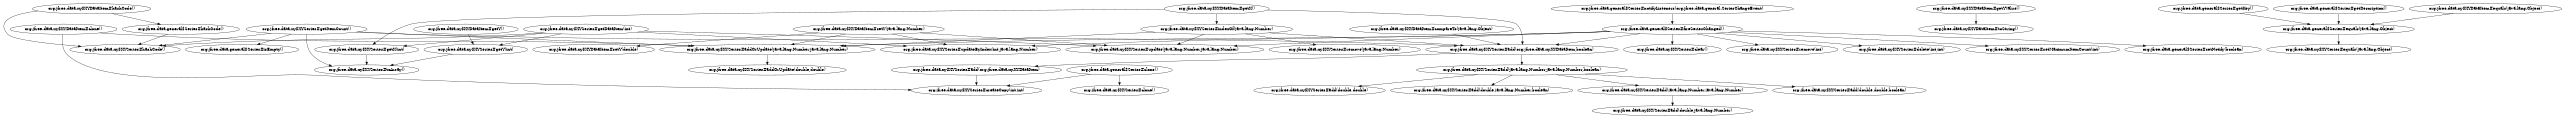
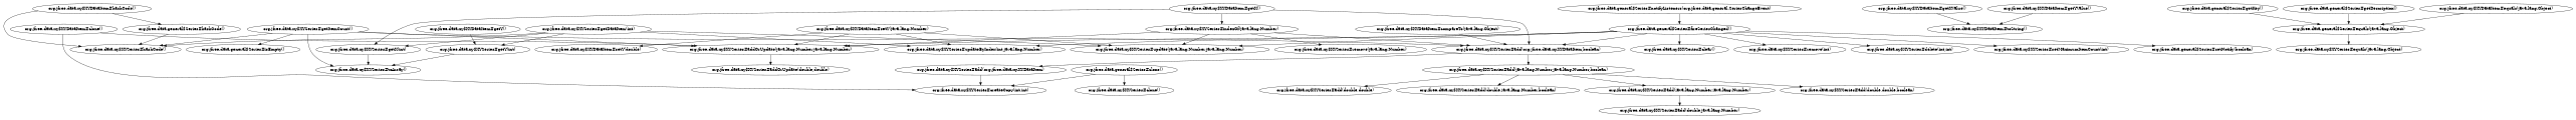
  digraph {
    "org.jfree.data.xy$XYDataItem#setY(java.lang.Number)"
    "org.jfree.data.xy$XYSeries#addOrUpdate(java.lang.Number,java.lang.Number)"
    "org.jfree.data.xy$XYSeries#update(java.lang.Number,java.lang.Number)"
    "org.jfree.data.xy$XYDataItem#setY(double)"
    "org.jfree.data.xy$XYSeries#updateByIndex(int,java.lang.Number)"
    "org.jfree.data.xy$XYSeries#addOrUpdate(double,double)"
    "org.jfree.data.xy$XYSeries#getX(int)"
    "org.jfree.data.xy$XYSeries#toArray()"
    "org.jfree.data.general$Series#fireSeriesChanged()"
    "org.jfree.data.xy$XYSeries#delete(int,int)"
    "org.jfree.data.xy$XYSeries#setMaximumItemCount(int)"
    "org.jfree.data.general$Series#setNotify(boolean)"
    "org.jfree.data.xy$XYSeries#add(org.jfree.data.xy.XYDataItem,boolean)"
    "org.jfree.data.xy$XYSeries#clear()"
    "org.jfree.data.xy$XYSeries#remove(int)"
    "org.jfree.data.xy$XYSeries#add(java.lang.Number,java.lang.Number,boolean)"
    "org.jfree.data.xy$XYSeries#add(org.jfree.data.xy.XYDataItem)"
    "org.jfree.data.xy$XYSeries#add(double,double)"
    "org.jfree.data.xy$XYSeries#add(double,java.lang.Number,boolean)"
    "org.jfree.data.xy$XYSeries#add(java.lang.Number,java.lang.Number)"
    "org.jfree.data.xy$XYSeries#add(double,double,boolean)"
    "org.jfree.data.xy$XYSeries#createCopy(int,int)"
    "org.jfree.data.xy$XYSeries#indexOf(java.lang.Number)"
    "org.jfree.data.xy$XYSeries#remove(java.lang.Number)"
    "org.jfree.data.xy$XYSeries#getDataItem(int)"
    "org.jfree.data.xy$XYSeries#getY(int)"
    "org.jfree.data.xy$XYSeries#hashCode()"
    "org.jfree.data.general$Series#clone()"
    "org.jfree.data.xy$XYSeries#clone()"
    "org.jfree.data.xy$XYDataItem#clone()"
    "org.jfree.data.xy$XYDataItem#compareTo(java.lang.Object)"
    "org.jfree.data.xy$XYSeries#add(double,java.lang.Number)"
    "org.jfree.data.xy$XYSeries#getItemCount()"
    "org.jfree.data.general$Series#isEmpty()"
+   "org.jfree.data.xy$XYDataItem#getXValue()"
    "org.jfree.data.xy$XYDataItem#toString()"
    "org.jfree.data.xy$XYDataItem#hashCode()"
    "org.jfree.data.general$Series#hashCode()"
    "org.jfree.data.general$Series#getKey()"
    "org.jfree.data.general$Series#equals(java.lang.Object)"
    "org.jfree.data.xy$XYSeries#equals(java.lang.Object)"
    "org.jfree.data.xy$XYDataItem#getX()"
    "org.jfree.data.general$Series#getDescription()"
    "org.jfree.data.xy$XYDataItem#equals(java.lang.Object)"
    "org.jfree.data.xy$XYDataItem#getY()"
    "org.jfree.data.xy$XYDataItem#getYValue()"
    "org.jfree.data.general$Series#notifyListeners(org.jfree.data.general.SeriesChangeEvent)"
    "org.jfree.data.xy$XYDataItem#setY(java.lang.Number)" -> "org.jfree.data.xy$XYSeries#addOrUpdate(java.lang.Number,java.lang.Number)"
    "org.jfree.data.xy$XYDataItem#setY(java.lang.Number)" -> "org.jfree.data.xy$XYSeries#update(java.lang.Number,java.lang.Number)"
    "org.jfree.data.xy$XYDataItem#setY(java.lang.Number)" -> "org.jfree.data.xy$XYDataItem#setY(double)"
    "org.jfree.data.xy$XYDataItem#setY(java.lang.Number)" -> "org.jfree.data.xy$XYSeries#updateByIndex(int,java.lang.Number)"
    "org.jfree.data.xy$XYSeries#addOrUpdate(java.lang.Number,java.lang.Number)" -> "org.jfree.data.xy$XYSeries#addOrUpdate(double,double)"
    "org.jfree.data.xy$XYSeries#getX(int)" -> "org.jfree.data.xy$XYSeries#toArray()"
    "org.jfree.data.general$Series#fireSeriesChanged()" -> "org.jfree.data.xy$XYSeries#addOrUpdate(java.lang.Number,java.lang.Number)"
    "org.jfree.data.general$Series#fireSeriesChanged()" -> "org.jfree.data.xy$XYSeries#update(java.lang.Number,java.lang.Number)"
    "org.jfree.data.general$Series#fireSeriesChanged()" -> "org.jfree.data.xy$XYSeries#updateByIndex(int,java.lang.Number)"
    "org.jfree.data.general$Series#fireSeriesChanged()" -> "org.jfree.data.xy$XYSeries#delete(int,int)"
    "org.jfree.data.general$Series#fireSeriesChanged()" -> "org.jfree.data.xy$XYSeries#setMaximumItemCount(int)"
    "org.jfree.data.general$Series#fireSeriesChanged()" -> "org.jfree.data.general$Series#setNotify(boolean)"
    "org.jfree.data.general$Series#fireSeriesChanged()" -> "org.jfree.data.xy$XYSeries#add(org.jfree.data.xy.XYDataItem,boolean)"
    "org.jfree.data.general$Series#fireSeriesChanged()" -> "org.jfree.data.xy$XYSeries#clear()"
    "org.jfree.data.general$Series#fireSeriesChanged()" -> "org.jfree.data.xy$XYSeries#remove(int)"
    "org.jfree.data.xy$XYSeries#add(org.jfree.data.xy.XYDataItem,boolean)" -> "org.jfree.data.xy$XYSeries#add(java.lang.Number,java.lang.Number,boolean)"
    "org.jfree.data.xy$XYSeries#add(org.jfree.data.xy.XYDataItem,boolean)" -> "org.jfree.data.xy$XYSeries#add(org.jfree.data.xy.XYDataItem)"
    "org.jfree.data.xy$XYSeries#add(java.lang.Number,java.lang.Number,boolean)" -> "org.jfree.data.xy$XYSeries#add(double,double)"
    "org.jfree.data.xy$XYSeries#add(java.lang.Number,java.lang.Number,boolean)" -> "org.jfree.data.xy$XYSeries#add(double,java.lang.Number,boolean)"
    "org.jfree.data.xy$XYSeries#add(java.lang.Number,java.lang.Number,boolean)" -> "org.jfree.data.xy$XYSeries#add(java.lang.Number,java.lang.Number)"
    "org.jfree.data.xy$XYSeries#add(java.lang.Number,java.lang.Number,boolean)" -> "org.jfree.data.xy$XYSeries#add(double,double,boolean)"
    "org.jfree.data.xy$XYSeries#add(org.jfree.data.xy.XYDataItem)" -> "org.jfree.data.xy$XYSeries#createCopy(int,int)"
    "org.jfree.data.xy$XYSeries#add(java.lang.Number,java.lang.Number)" -> "org.jfree.data.xy$XYSeries#add(double,java.lang.Number)"
    "org.jfree.data.xy$XYSeries#indexOf(java.lang.Number)" -> "org.jfree.data.xy$XYSeries#addOrUpdate(java.lang.Number,java.lang.Number)"
    "org.jfree.data.xy$XYSeries#indexOf(java.lang.Number)" -> "org.jfree.data.xy$XYSeries#update(java.lang.Number,java.lang.Number)"
    "org.jfree.data.xy$XYSeries#indexOf(java.lang.Number)" -> "org.jfree.data.xy$XYSeries#add(org.jfree.data.xy.XYDataItem,boolean)"
    "org.jfree.data.xy$XYSeries#indexOf(java.lang.Number)" -> "org.jfree.data.xy$XYSeries#remove(java.lang.Number)"
    "org.jfree.data.xy$XYSeries#getDataItem(int)" -> "org.jfree.data.xy$XYSeries#update(java.lang.Number,java.lang.Number)"
    "org.jfree.data.xy$XYSeries#getDataItem(int)" -> "org.jfree.data.xy$XYSeries#updateByIndex(int,java.lang.Number)"
    "org.jfree.data.xy$XYSeries#getDataItem(int)" -> "org.jfree.data.xy$XYSeries#getX(int)"
    "org.jfree.data.xy$XYSeries#getDataItem(int)" -> "org.jfree.data.xy$XYSeries#getY(int)"
    "org.jfree.data.xy$XYSeries#getDataItem(int)" -> "org.jfree.data.xy$XYSeries#hashCode()"
    "org.jfree.data.xy$XYSeries#getY(int)" -> "org.jfree.data.xy$XYSeries#toArray()"
    "org.jfree.data.general$Series#clone()" -> "org.jfree.data.xy$XYSeries#createCopy(int,int)"
    "org.jfree.data.general$Series#clone()" -> "org.jfree.data.xy$XYSeries#clone()"
    "org.jfree.data.xy$XYDataItem#clone()" -> "org.jfree.data.xy$XYSeries#addOrUpdate(java.lang.Number,java.lang.Number)"
    "org.jfree.data.xy$XYDataItem#clone()" -> "org.jfree.data.xy$XYSeries#createCopy(int,int)"
    "org.jfree.data.xy$XYDataItem#compareTo(java.lang.Object)" -> "org.jfree.data.xy$XYSeries#add(org.jfree.data.xy.XYDataItem,boolean)"
    "org.jfree.data.xy$XYSeries#getItemCount()" -> "org.jfree.data.xy$XYSeries#addOrUpdate(java.lang.Number,java.lang.Number)"
    "org.jfree.data.xy$XYSeries#getItemCount()" -> "org.jfree.data.xy$XYSeries#toArray()"
    "org.jfree.data.xy$XYSeries#getItemCount()" -> "org.jfree.data.xy$XYSeries#add(org.jfree.data.xy.XYDataItem,boolean)"
    "org.jfree.data.xy$XYSeries#getItemCount()" -> "org.jfree.data.xy$XYSeries#hashCode()"
    "org.jfree.data.xy$XYSeries#getItemCount()" -> "org.jfree.data.general$Series#isEmpty()"
+   "org.jfree.data.xy$XYDataItem#getXValue()" -> "org.jfree.data.xy$XYDataItem#toString()"
    "org.jfree.data.xy$XYDataItem#hashCode()" -> "org.jfree.data.xy$XYSeries#hashCode()"
    "org.jfree.data.xy$XYDataItem#hashCode()" -> "org.jfree.data.general$Series#hashCode()"
    "org.jfree.data.general$Series#hashCode()" -> "org.jfree.data.xy$XYSeries#hashCode()"
    "org.jfree.data.general$Series#getKey()" -> "org.jfree.data.general$Series#equals(java.lang.Object)"
    "org.jfree.data.general$Series#equals(java.lang.Object)" -> "org.jfree.data.xy$XYSeries#equals(java.lang.Object)"
    "org.jfree.data.xy$XYDataItem#getX()" -> "org.jfree.data.xy$XYSeries#getX(int)"
    "org.jfree.data.xy$XYDataItem#getX()" -> "org.jfree.data.xy$XYSeries#add(org.jfree.data.xy.XYDataItem,boolean)"
    "org.jfree.data.xy$XYDataItem#getX()" -> "org.jfree.data.xy$XYSeries#indexOf(java.lang.Number)"
    "org.jfree.data.general$Series#getDescription()" -> "org.jfree.data.general$Series#equals(java.lang.Object)"
    "org.jfree.data.xy$XYDataItem#equals(java.lang.Object)" -> "org.jfree.data.general$Series#equals(java.lang.Object)"
    "org.jfree.data.xy$XYDataItem#getY()" -> "org.jfree.data.xy$XYSeries#getY(int)"
    "org.jfree.data.xy$XYDataItem#getYValue()" -> "org.jfree.data.xy$XYDataItem#toString()"
    "org.jfree.data.general$Series#notifyListeners(org.jfree.data.general.SeriesChangeEvent)" -> "org.jfree.data.general$Series#fireSeriesChanged()"
  }
